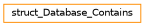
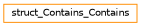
  digraph {
    rankdir=LR
-   n1 [color=darkorange fillcolor=white fontname=Helvetica fontsize=10 height=0.2 label=struct_Database_Contains shape=record style=filled width=0.4]
+   n1 [color=darkorange fillcolor=white fontname=Helvetica fontsize=10 height=0.2 label=struct_Contains_Contains shape=record style=filled width=0.4]
  }
